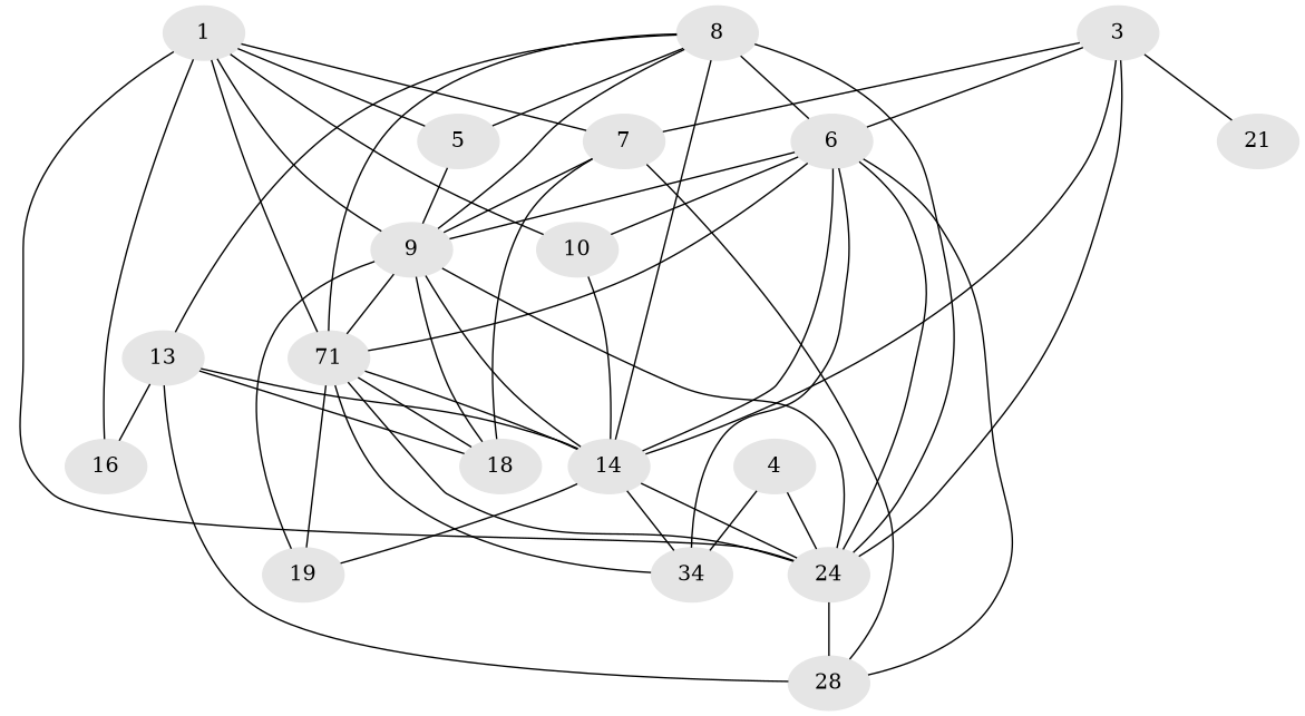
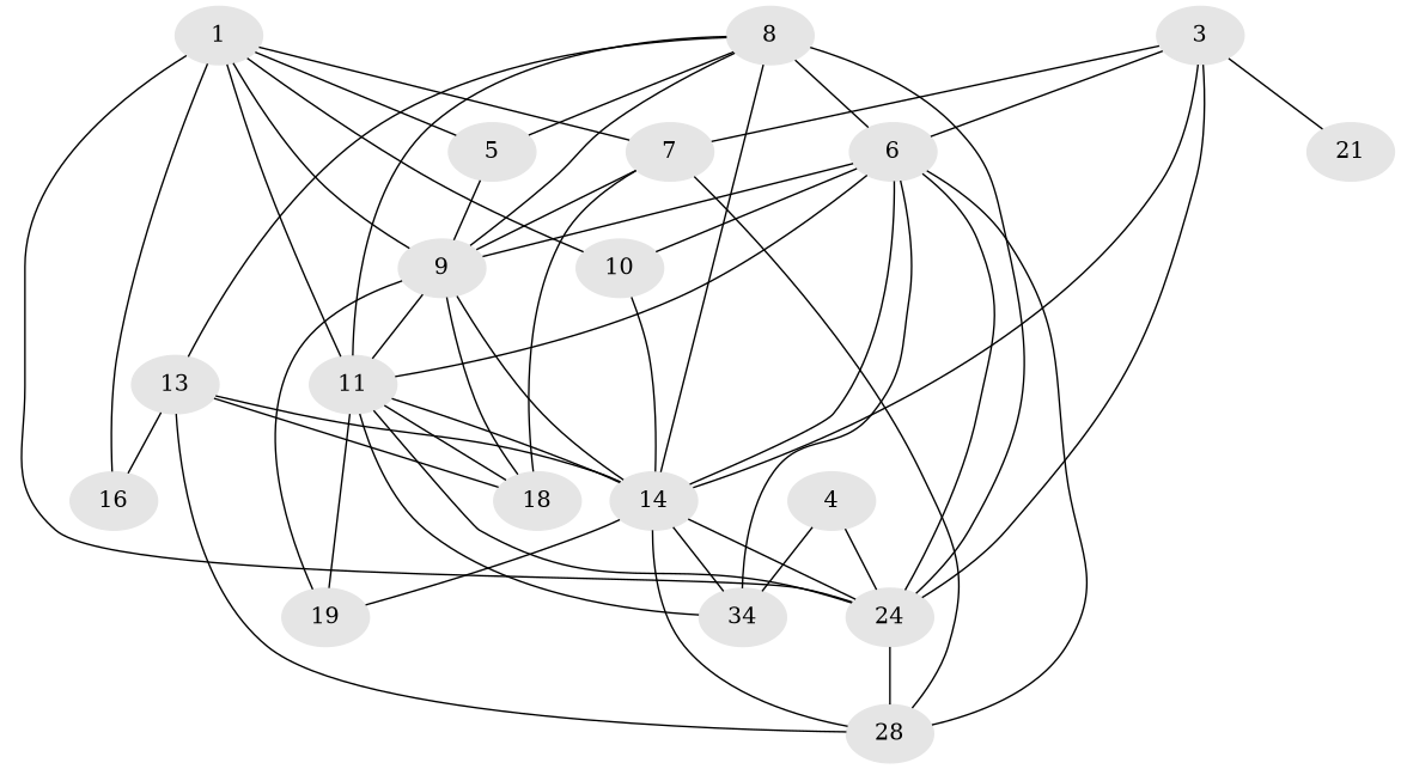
  graph {
    node [color=gray90 style=filled]
    1 [super="+33+47"]
    5
    7
    9 [super="+32+20"]
    10 [super="+22"]
-   11 [super="+30+41" label=71]
+   11 [super="+30+41"]
    16
    24 [super="+48+25"]
    18 [super="+45"]
    28 [super="+44"]
    14 [super="+17"]
    19
    34 [super="+42"]
    n14 [label=8 super="+27"]
    6 [super="+23+12"]
    13
    3 [super="+15+8+40"]
    21
    4
    1 -- 5
    1 -- 7
    1 -- 9 [weight=2]
    1 -- 10 [weight=2]
    1 -- 11
    1 -- 16
    1 -- 24
    5 -- 9
    7 -- 9
    7 -- 18
    7 -- 28
    9 -- 11 [weight=2]
-   9 -- 24
    9 -- 18 [weight=2]
    9 -- 14 [weight=2]
    9 -- 19
    10 -- 14
    11 -- 24
    11 -- 18
    11 -- 14
    11 -- 19
    11 -- 34
    24 -- 28 [weight=2]
    14 -- 24 [weight=2]
+   14 -- 28
    14 -- 19
    14 -- 34
    n14 -- 5
    n14 -- 9
    n14 -- 11
    n14 -- 24
    n14 -- 14 [weight=2]
    n14 -- 6 [weight=2]
    n14 -- 13
    6 -- 9
    6 -- 10
    6 -- 11
    6 -- 24
    6 -- 28 [weight=2]
    6 -- 14
    6 -- 34
    13 -- 16
    13 -- 18
    13 -- 28
    13 -- 14
    3 -- 7
    3 -- 24
    3 -- 14 [weight=3]
    3 -- 6
    3 -- 21 [weight=2]
    4 -- 24
    4 -- 34
  }
